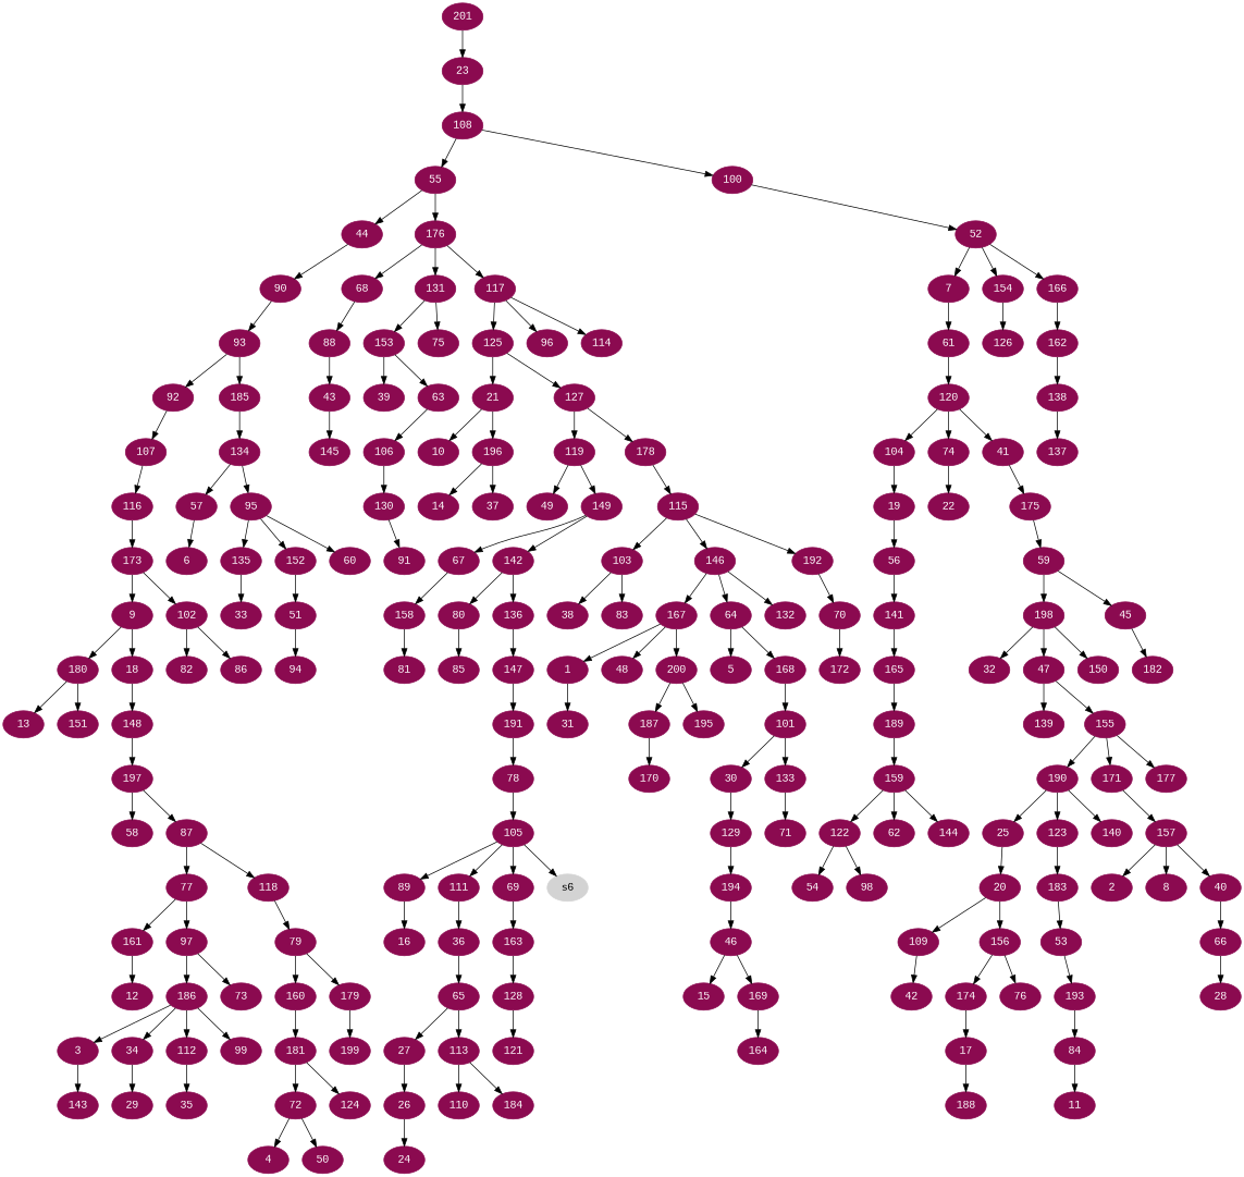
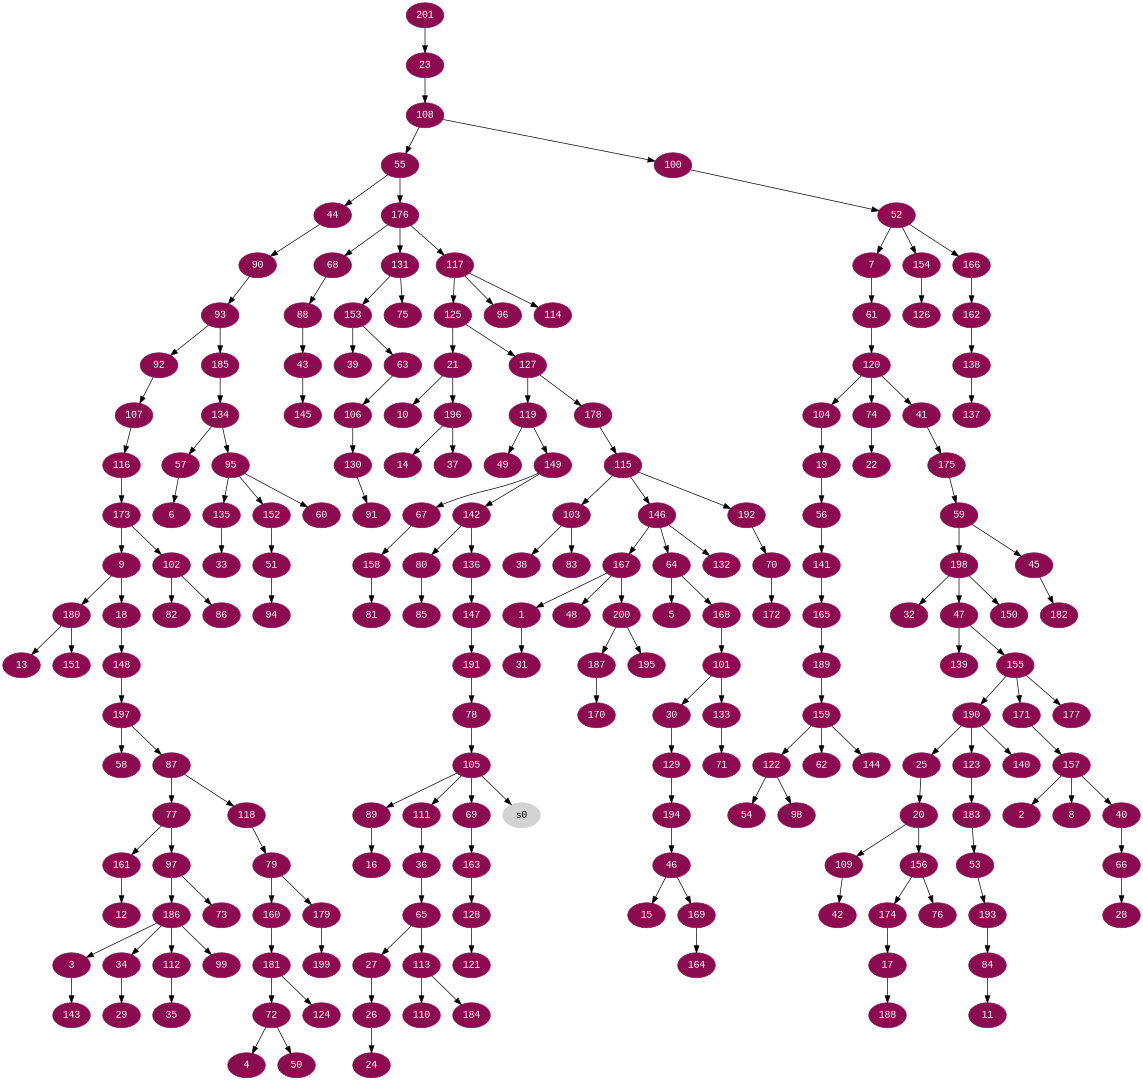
  digraph {
    fontname="Liberation Mono"
    node [color=deeppink4 fontcolor=white style=filled fontname="Liberation Mono"]
    edge [fontname="Liberation Mono"]
    167
    1
    48
    200
    31
    157
    2
    8
    40
    186
    3
    34
    112
    99
    143
    72
    4
    50
    64
    5
    168
    57
    6
    52
    7
    154
    166
    61
    173
    9
    102
    180
    18
    21
    10
    196
    84
    11
    161
    12
    13
    151
    14
    37
    46
    15
    169
    89
    16
    174
    17
    188
    148
    104
    19
    56
    25
    20
    109
    156
    125
    127
    74
    22
    201
    23
    108
    26
    24
    190
    123
    140
    27
    65
    113
    66
    28
    29
    101
    30
    133
    129
    198
    32
    47
    150
    135
    33
    35
    111
    36
    103
    38
    83
    153
    39
    63
    120
    41
    175
    42
    88
    43
    145
    55
    44
    176
    90
    59
    45
    182
    194
    139
    155
    119
    49
    149
    152
    51
    94
    100
    183
    53
    193
    122
    54
    98
    141
    134
    95
    197
    58
    87
    60
    159
    62
    144
    106
    146
    132
    67
    142
    158
    68
    131
    117
    105
    69
-   s0 [color=lightgrey fontcolor=black label=s6]
+   s0 [color=lightgrey fontcolor=black]
    163
    192
    70
    172
    71
    181
    124
    97
    73
    75
    76
    77
    118
    191
    78
    79
    160
    179
    80
    136
    85
    81
    82
    86
    93
    130
    91
    92
    185
    107
    96
    114
    115
    116
    110
    184
    178
    128
    121
    126
    147
    138
    137
    162
    165
    171
    177
    189
    164
    187
    170
    199
    195
    167 -> 1
    167 -> 48
    167 -> 200
    1 -> 31
    200 -> 187
    200 -> 195
    157 -> 2
    157 -> 8
    157 -> 40
    40 -> 66
    186 -> 3
    186 -> 34
    186 -> 112
    186 -> 99
    3 -> 143
    34 -> 29
    112 -> 35
    72 -> 4
    72 -> 50
    64 -> 5
    64 -> 168
    168 -> 101
    57 -> 6
    52 -> 7
    52 -> 154
    52 -> 166
    7 -> 61
    154 -> 126
    166 -> 162
    61 -> 120
    173 -> 9
    173 -> 102
    9 -> 180
    9 -> 18
    102 -> 82
    102 -> 86
    180 -> 13
    180 -> 151
    18 -> 148
    21 -> 10
    21 -> 196
    196 -> 14
    196 -> 37
    84 -> 11
    161 -> 12
    46 -> 15
    46 -> 169
    169 -> 164
    89 -> 16
    174 -> 17
    17 -> 188
    148 -> 197
    104 -> 19
    19 -> 56
    56 -> 141
    25 -> 20
    20 -> 109
    20 -> 156
    109 -> 42
    156 -> 174
    156 -> 76
    125 -> 21
    125 -> 127
    127 -> 119
    127 -> 178
    74 -> 22
    201 -> 23
    23 -> 108
    108 -> 55
    108 -> 100
    26 -> 24
    190 -> 25
    190 -> 123
    190 -> 140
    123 -> 183
    27 -> 26
    65 -> 27
    65 -> 113
    113 -> 110
    113 -> 184
    66 -> 28
    101 -> 30
    101 -> 133
    30 -> 129
    133 -> 71
    129 -> 194
    198 -> 32
    198 -> 47
    198 -> 150
    47 -> 139
    47 -> 155
    135 -> 33
    111 -> 36
    36 -> 65
    103 -> 38
    103 -> 83
    153 -> 39
    153 -> 63
    63 -> 106
    120 -> 104
    120 -> 74
    120 -> 41
    41 -> 175
    175 -> 59
    88 -> 43
    43 -> 145
    55 -> 44
    55 -> 176
    44 -> 90
    176 -> 68
    176 -> 131
    176 -> 117
    90 -> 93
    59 -> 198
    59 -> 45
    45 -> 182
    194 -> 46
    155 -> 190
    155 -> 171
    155 -> 177
    119 -> 49
    119 -> 149
    149 -> 67
    149 -> 142
    152 -> 51
    51 -> 94
    100 -> 52
    183 -> 53
    53 -> 193
    193 -> 84
    122 -> 54
    122 -> 98
    141 -> 165
    134 -> 57
    134 -> 95
    95 -> 135
    95 -> 152
    95 -> 60
    197 -> 58
    197 -> 87
    87 -> 77
    87 -> 118
    159 -> 122
    159 -> 62
    159 -> 144
    106 -> 130
    146 -> 167
    146 -> 64
    146 -> 132
    67 -> 158
    142 -> 80
    142 -> 136
    158 -> 81
    68 -> 88
    131 -> 153
    131 -> 75
    117 -> 125
    117 -> 96
    117 -> 114
    105 -> 89
    105 -> 111
    105 -> 69
    105 -> s0
    69 -> 163
    163 -> 128
    192 -> 70
    70 -> 172
    181 -> 72
    181 -> 124
    97 -> 186
    97 -> 73
    77 -> 161
    77 -> 97
    118 -> 79
    191 -> 78
    78 -> 105
    79 -> 160
    79 -> 179
    160 -> 181
    179 -> 199
    80 -> 85
    136 -> 147
    93 -> 92
    93 -> 185
    130 -> 91
    92 -> 107
    185 -> 134
    107 -> 116
    115 -> 103
    115 -> 146
    115 -> 192
    116 -> 173
    178 -> 115
    128 -> 121
    147 -> 191
    138 -> 137
    162 -> 138
    165 -> 189
    171 -> 157
    189 -> 159
    187 -> 170
  }
